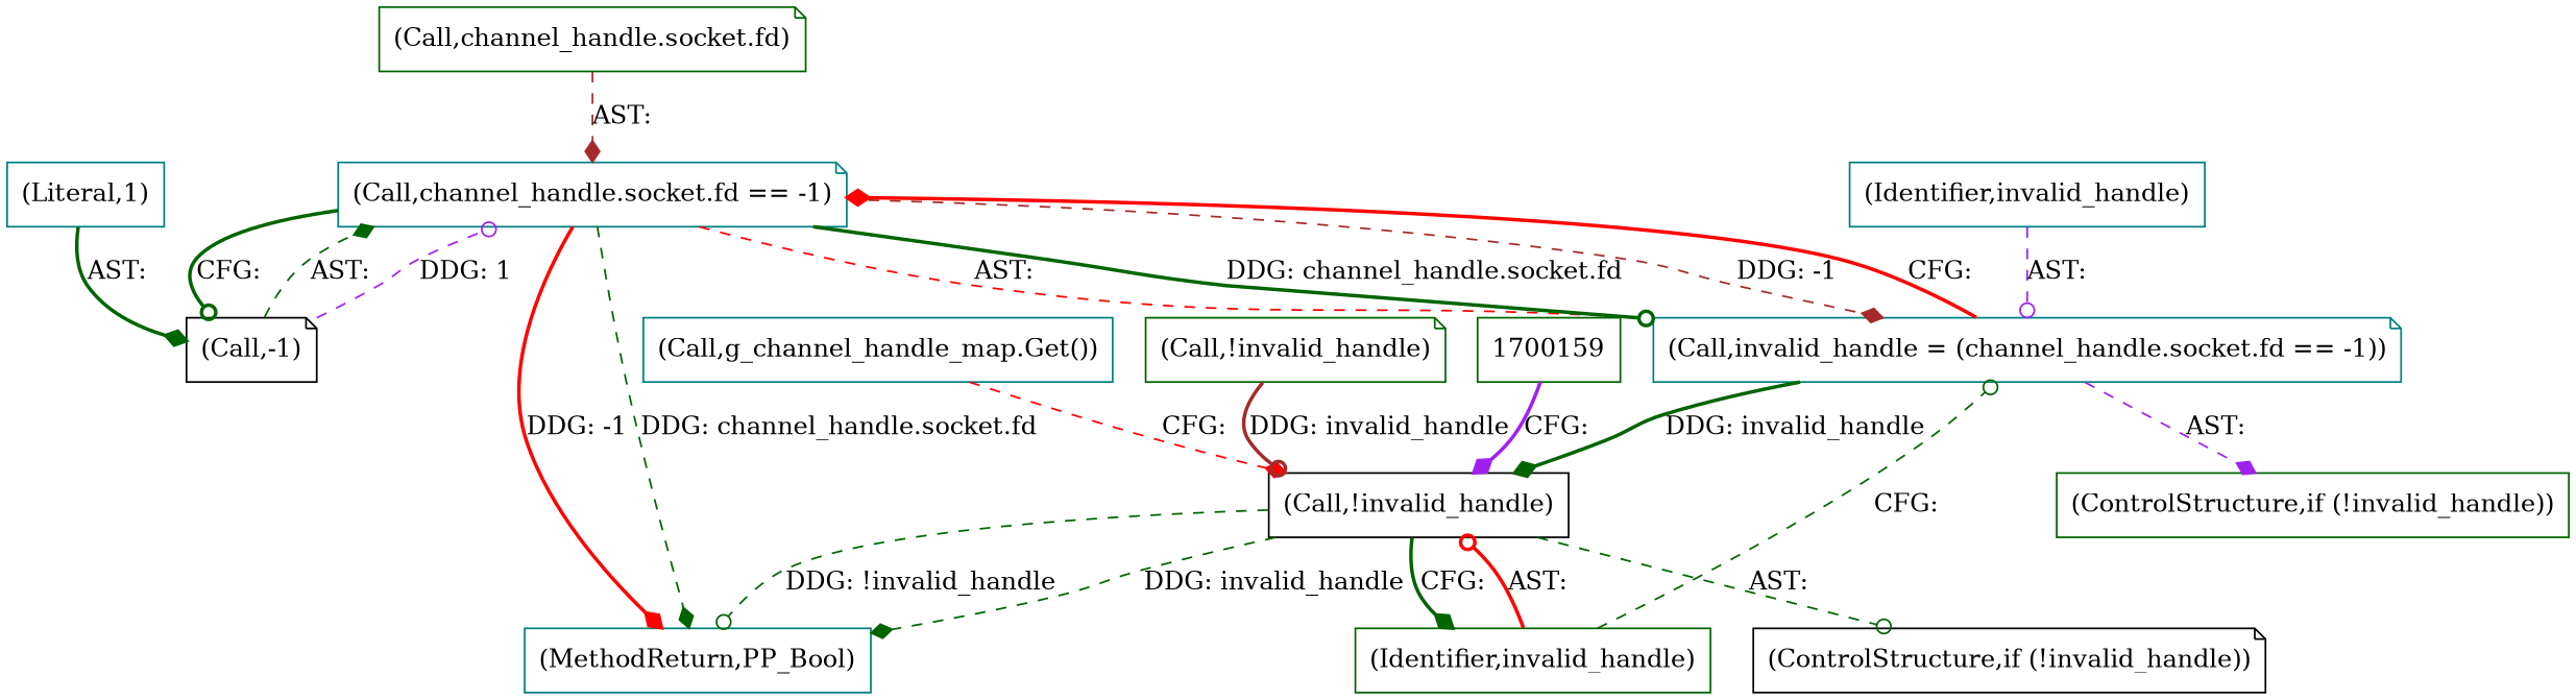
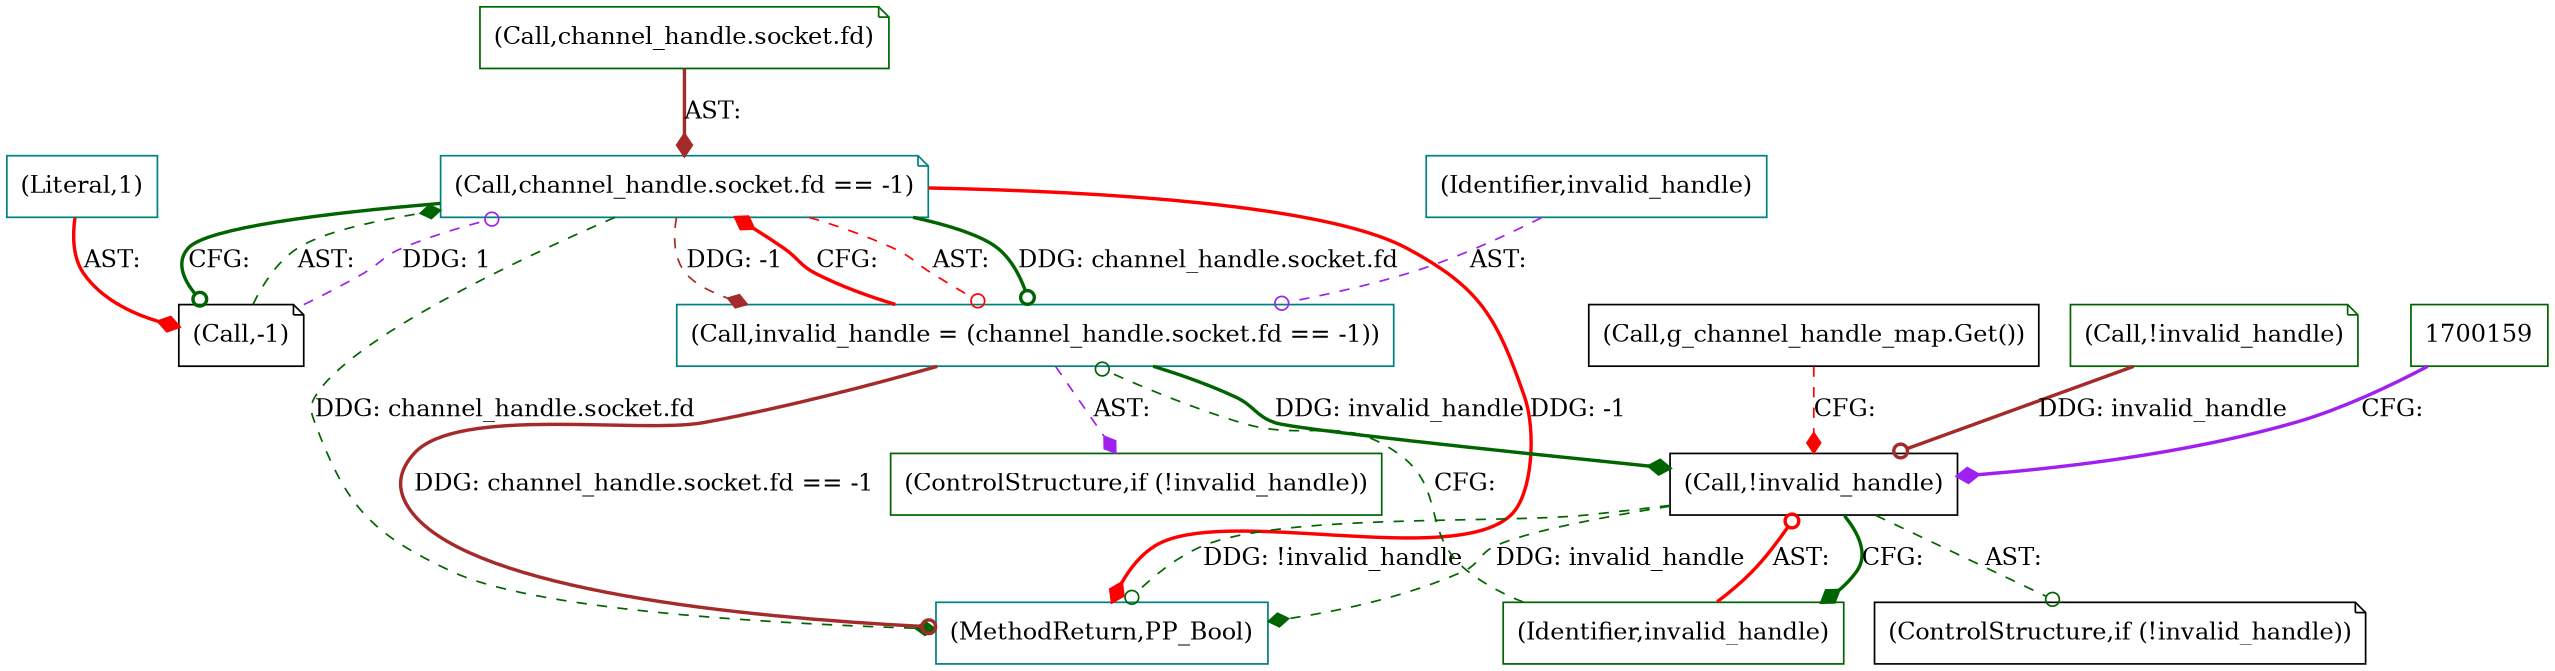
  digraph {
    node [color=teal shape=box]
    edge [arrowhead=diamond color=darkgreen style=bold]
    n1 [label="(Call,channel_handle.socket.fd == -1)" shape=note]
    n2 [color=black label="(Call,-1)" shape=note]
-   n3 [label="(Call,invalid_handle = (channel_handle.socket.fd == -1))" shape=note]
+   n3 [label="(Call,invalid_handle = (channel_handle.socket.fd == -1))"]
    n4 [label="(MethodReturn,PP_Bool)"]
    n5 [color=black label="(Call,!invalid_handle)"]
    n6 [color=darkgreen label="(ControlStructure,if (!invalid_handle))"]
    n7 [label="(Literal,1)"]
    n8 [color=darkgreen label="(Identifier,invalid_handle)"]
    n9 [color=black label="(ControlStructure,if (!invalid_handle))" shape=note]
-   n10 [label="(Call,g_channel_handle_map.Get())"]
+   n10 [color=black label="(Call,g_channel_handle_map.Get())"]
    n11 [label="(Identifier,invalid_handle)"]
    n12 [color=darkgreen label="(Call,channel_handle.socket.fd)" shape=note]
    n13 [color=darkgreen label="(Call,!invalid_handle)" shape=note]
    n14 [color=darkgreen label=1700159]
    n1 -> n2 [arrowhead=odot label="CFG: "]
    n1 -> n3 [arrowhead=odot color=red label="AST: " style=dashed]
    n1 -> n3 [arrowhead=odot label="DDG: channel_handle.socket.fd"]
    n1 -> n3 [color=brown label="DDG: -1" style=dashed]
    n1 -> n4 [color=red label="DDG: -1"]
    n1 -> n4 [label="DDG: channel_handle.socket.fd" style=dashed]
    n2 -> n1 [label="AST: " style=dashed]
    n2 -> n1 [arrowhead=odot color=purple label="DDG: 1" style=dashed]
    n3 -> n1 [color=red label="CFG: "]
+   n3 -> n4 [arrowhead=odot color=brown label="DDG: channel_handle.socket.fd == -1"]
    n3 -> n5 [label="DDG: invalid_handle"]
    n3 -> n6 [color=purple label="AST: " style=dashed]
    n5 -> n4 [arrowhead=odot label="DDG: !invalid_handle" style=dashed]
    n5 -> n4 [label="DDG: invalid_handle" style=dashed]
    n5 -> n8 [label="CFG: "]
    n5 -> n9 [arrowhead=odot label="AST: " style=dashed]
-   n7 -> n2 [label="AST: "]
+   n7 -> n2 [color=red label="AST: "]
    n8 -> n3 [arrowhead=odot label="CFG: " style=dashed]
    n8 -> n5 [arrowhead=odot color=red label="AST: "]
    n10 -> n5 [color=red label="CFG: " style=dashed]
    n11 -> n3 [arrowhead=odot color=purple label="AST: " style=dashed]
-   n12 -> n1 [color=brown label="AST: " style=dashed]
+   n12 -> n1 [color=brown label="AST: "]
    n13 -> n5 [arrowhead=odot color=brown label="DDG: invalid_handle"]
    n14 -> n5 [color=purple label="CFG: "]
  }
